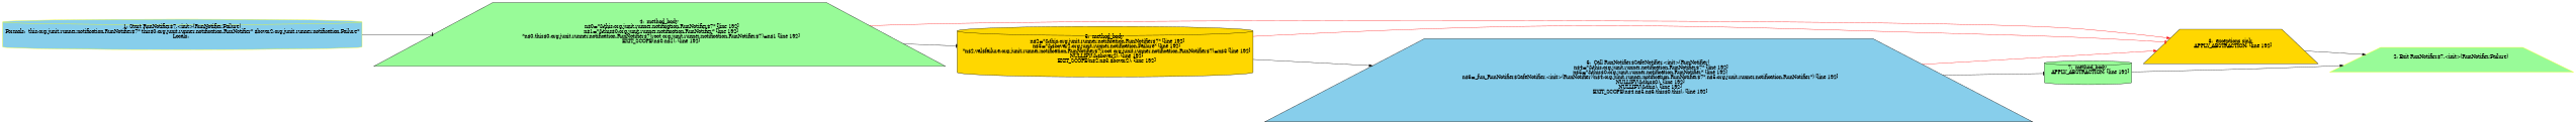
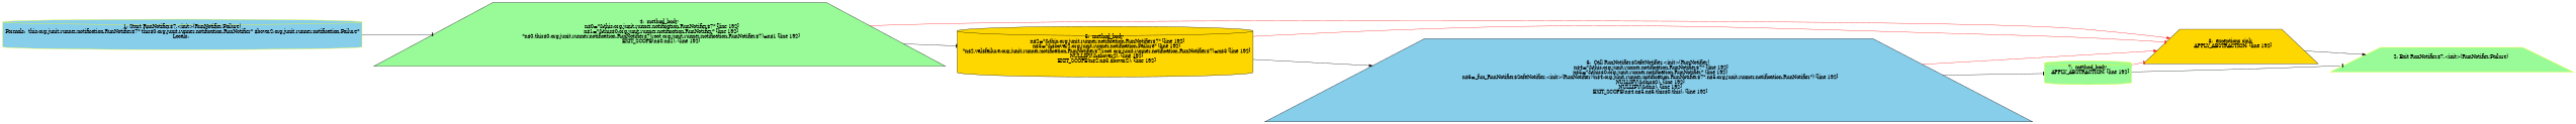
  digraph {
    rankdir=LR
    node [fillcolor=palegreen shape=trapezium style=filled]
    edge [arrowhead=tee]
    n1 [color=yellow fillcolor=skyblue label="1: Start RunNotifier$7.<init>(RunNotifier,Failure)\nFormals:  this:org.junit.runner.notification.RunNotifier$7* this$0:org.junit.runner.notification.RunNotifier* $bcvar2:org.junit.runner.notification.Failure*\nLocals:  \n  " shape=cylinder]
    n2 [label="4:  method_body \n   n$0=*&this:org.junit.runner.notification.RunNotifier$7* [line 192]\n  n$1=*&this$0:org.junit.runner.notification.RunNotifier* [line 192]\n  *n$0.this$0:org.junit.runner.notification.RunNotifier$7(root org.junit.runner.notification.RunNotifier$7)=n$1 [line 192]\n  EXIT_SCOPE(n$0,n$1); [line 192]\n "]
    n3 [fillcolor=gold label="3:  exceptions sink \n   APPLY_ABSTRACTION; [line 192]\n "]
    n4 [fillcolor=gold label="5:  method_body \n   n$2=*&this:org.junit.runner.notification.RunNotifier$7* [line 192]\n  n$3=*&$bcvar2:org.junit.runner.notification.Failure* [line 192]\n  *n$2.val$failure:org.junit.runner.notification.RunNotifier$7(root org.junit.runner.notification.RunNotifier$7)=n$3 [line 192]\n  NULLIFY(&$bcvar2); [line 192]\n  EXIT_SCOPE(n$2,n$3,$bcvar2); [line 192]\n " shape=cylinder]
    n5 [color=yellow label="2: Exit RunNotifier$7.<init>(RunNotifier,Failure) \n  "]
    n6 [fillcolor=skyblue label="6:  Call RunNotifier$SafeNotifier.<init>(RunNotifier) \n   n$4=*&this:org.junit.runner.notification.RunNotifier$7* [line 192]\n  n$5=*&this$0:org.junit.runner.notification.RunNotifier* [line 192]\n  n$6=_fun_RunNotifier$SafeNotifier.<init>(RunNotifier)(n$4:org.junit.runner.notification.RunNotifier$7*,n$5:org.junit.runner.notification.RunNotifier*) [line 192]\n  NULLIFY(&this$0); [line 192]\n  NULLIFY(&this); [line 192]\n  EXIT_SCOPE(n$4,n$5,n$6,this$0,this); [line 192]\n "]
-   n7 [label="7:  method_body \n   APPLY_ABSTRACTION; [line 192]\n " shape=cylinder]
+   n7 [label="7:  method_body \n   APPLY_ABSTRACTION; [line 192]\n " shape=cylinder color=yellow]
    n1 -> n2
    n2 -> n3 [arrowhead=normal color=red]
    n2 -> n4
    n3 -> n5 [arrowhead=normal]
    n4 -> n3 [color=red]
    n4 -> n6 [arrowhead=normal]
    n6 -> n3 [arrowhead=normal color=red]
    n6 -> n7
-   n7 -> n5 [arrowhead=normal]
+   n7 -> n3 [color=red]
+   n7 -> n5
  }
